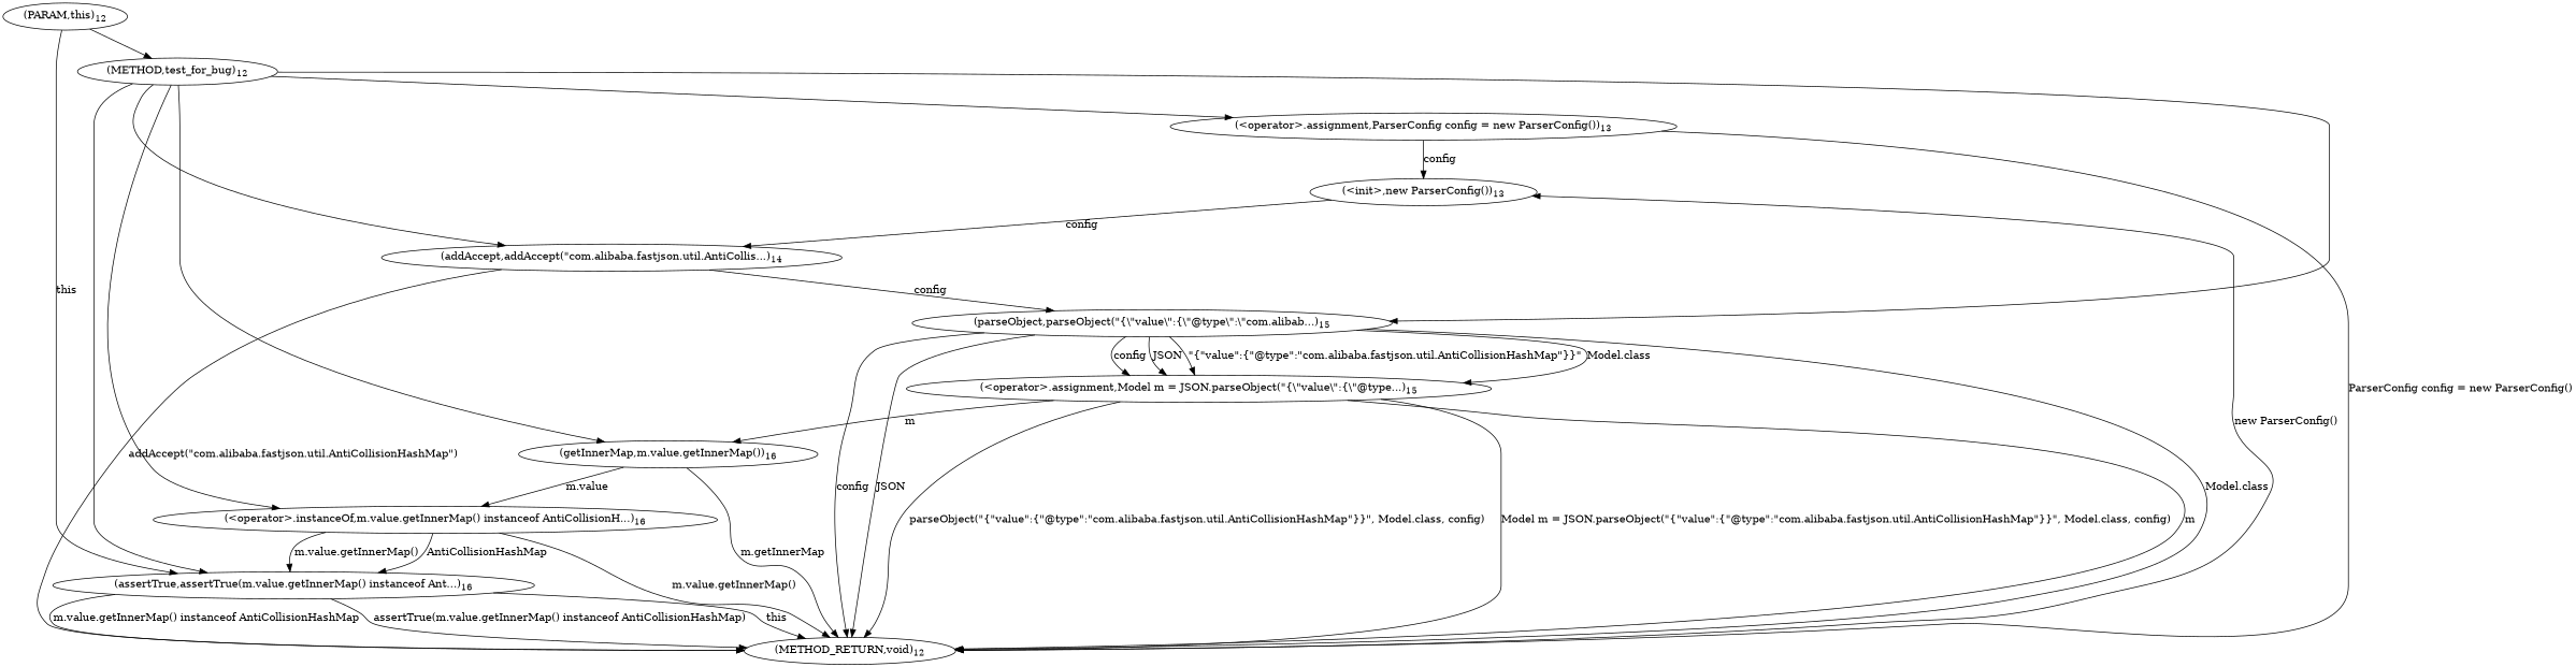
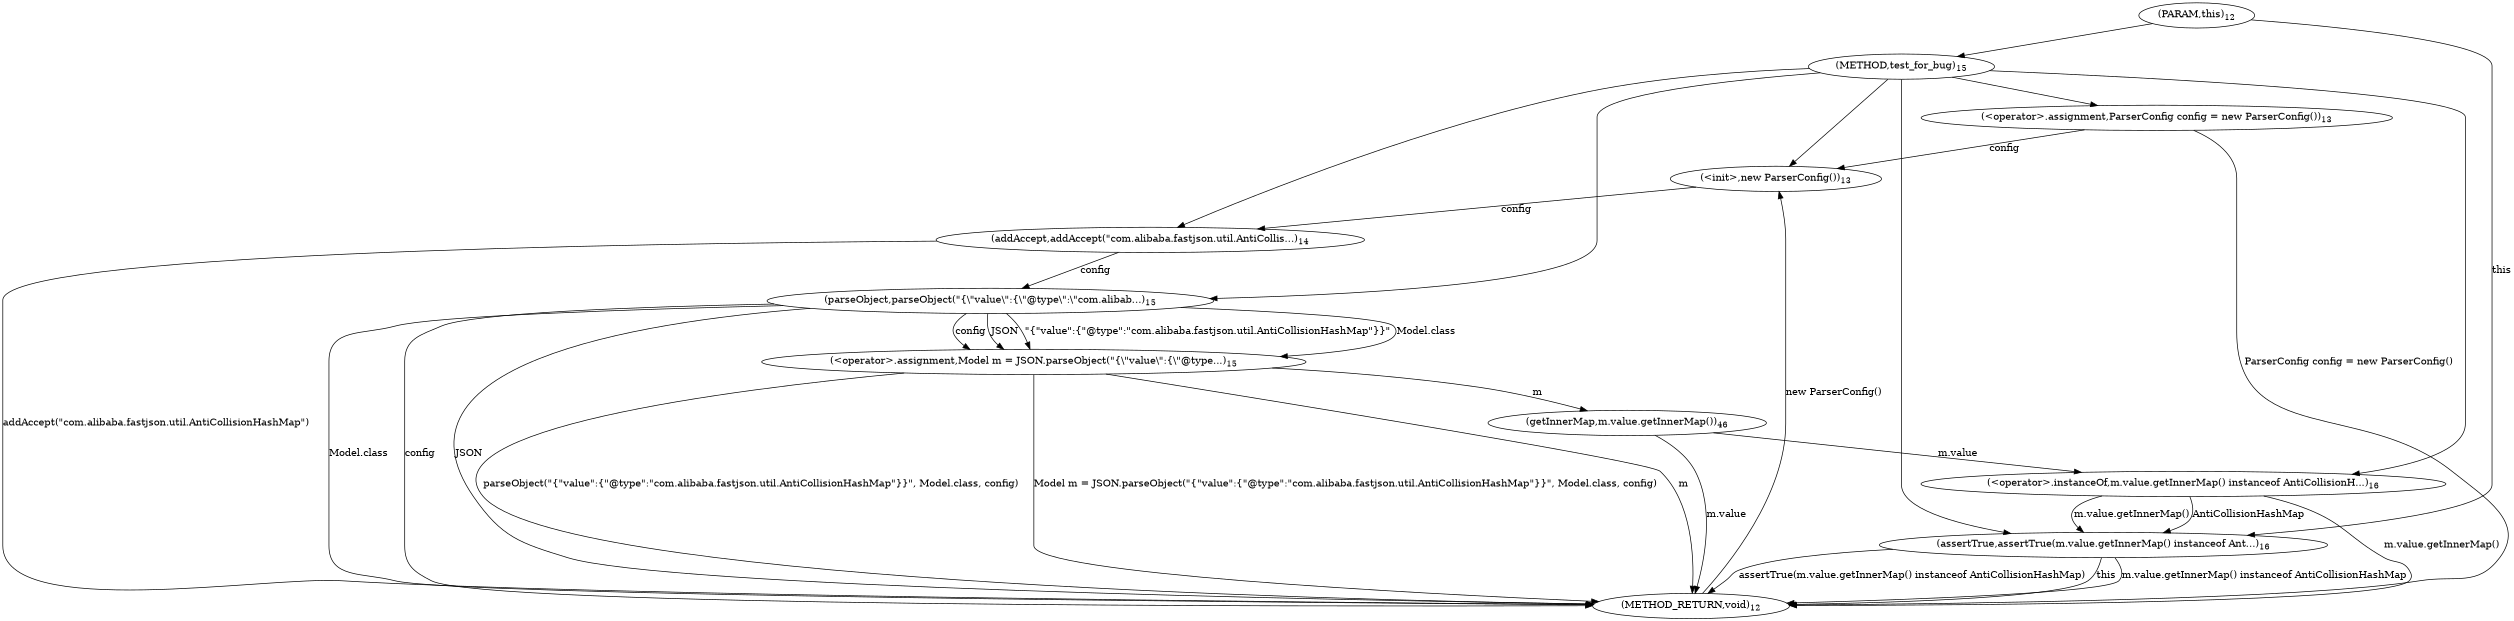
  digraph {
-   n1 [label=<(METHOD,test_for_bug)<SUB>12</SUB>>]
+   n1 [label=<(METHOD,test_for_bug)<SUB>15</SUB>>]
    n2 [label=<(&lt;operator&gt;.assignment,ParserConfig config = new ParserConfig())<SUB>13</SUB>>]
    n3 [label=<(&lt;init&gt;,new ParserConfig())<SUB>13</SUB>>]
    n4 [label=<(addAccept,addAccept(&quot;com.alibaba.fastjson.util.AntiCollis...)<SUB>14</SUB>>]
    n5 [label=<(assertTrue,assertTrue(m.value.getInnerMap() instanceof Ant...)<SUB>16</SUB>>]
    n6 [label=<(parseObject,parseObject(&quot;{\&quot;value\&quot;:{\&quot;@type\&quot;:\&quot;com.alibab...)<SUB>15</SUB>>]
    n7 [label=<(&lt;operator&gt;.instanceOf,m.value.getInnerMap() instanceof AntiCollisionH...)<SUB>16</SUB>>]
    n8 [label=<(PARAM,this)<SUB>12</SUB>>]
    n9 [label=<(METHOD_RETURN,void)<SUB>12</SUB>>]
    n10 [label=<(&lt;operator&gt;.assignment,Model m = JSON.parseObject(&quot;{\&quot;value\&quot;:{\&quot;@type...)<SUB>15</SUB>>]
-   n11 [label=<(getInnerMap,m.value.getInnerMap())<SUB>16</SUB>>]
+   n11 [label=<(getInnerMap,m.value.getInnerMap())<SUB>46</SUB>>]
    n1 -> n2
-   n1 -> n11
+   n1 -> n3
    n1 -> n4
    n1 -> n5
    n1 -> n6
    n1 -> n7
    n2 -> n3 [label=config]
    n2 -> n9 [label="ParserConfig config = new ParserConfig()"]
    n3 -> n4 [label=config]
    n4 -> n6 [label=config]
    n4 -> n9 [label="addAccept(&quot;com.alibaba.fastjson.util.AntiCollisionHashMap&quot;)"]
    n5 -> n9 [label=this]
    n5 -> n9 [label="m.value.getInnerMap() instanceof AntiCollisionHashMap"]
    n5 -> n9 [label="assertTrue(m.value.getInnerMap() instanceof AntiCollisionHashMap)"]
    n6 -> n9 [label="Model.class"]
    n6 -> n9 [label=config]
    n6 -> n9 [label=JSON]
    n6 -> n10 [label=JSON]
    n6 -> n10 [label="&quot;{\&quot;value\&quot;:{\&quot;@type\&quot;:\&quot;com.alibaba.fastjson.util.AntiCollisionHashMap\&quot;}}&quot;"]
    n6 -> n10 [label="Model.class"]
    n6 -> n10 [label=config]
    n7 -> n5 [label="m.value.getInnerMap()"]
    n7 -> n5 [label=AntiCollisionHashMap]
    n7 -> n9 [label="m.value.getInnerMap()"]
    n8 -> n1
    n8 -> n5 [label=this]
    n9 -> n3 [label="new ParserConfig()"]
    n10 -> n9 [label=m]
    n10 -> n9 [label="parseObject(&quot;{\&quot;value\&quot;:{\&quot;@type\&quot;:\&quot;com.alibaba.fastjson.util.AntiCollisionHashMap\&quot;}}&quot;, Model.class, config)"]
    n10 -> n9 [label="Model m = JSON.parseObject(&quot;{\&quot;value\&quot;:{\&quot;@type\&quot;:\&quot;com.alibaba.fastjson.util.AntiCollisionHashMap\&quot;}}&quot;, Model.class, config)"]
    n10 -> n11 [label=m]
    n11 -> n7 [label="m.value"]
-   n11 -> n9 [label="m.getInnerMap"]
+   n11 -> n9 [label="m.value"]
  }
